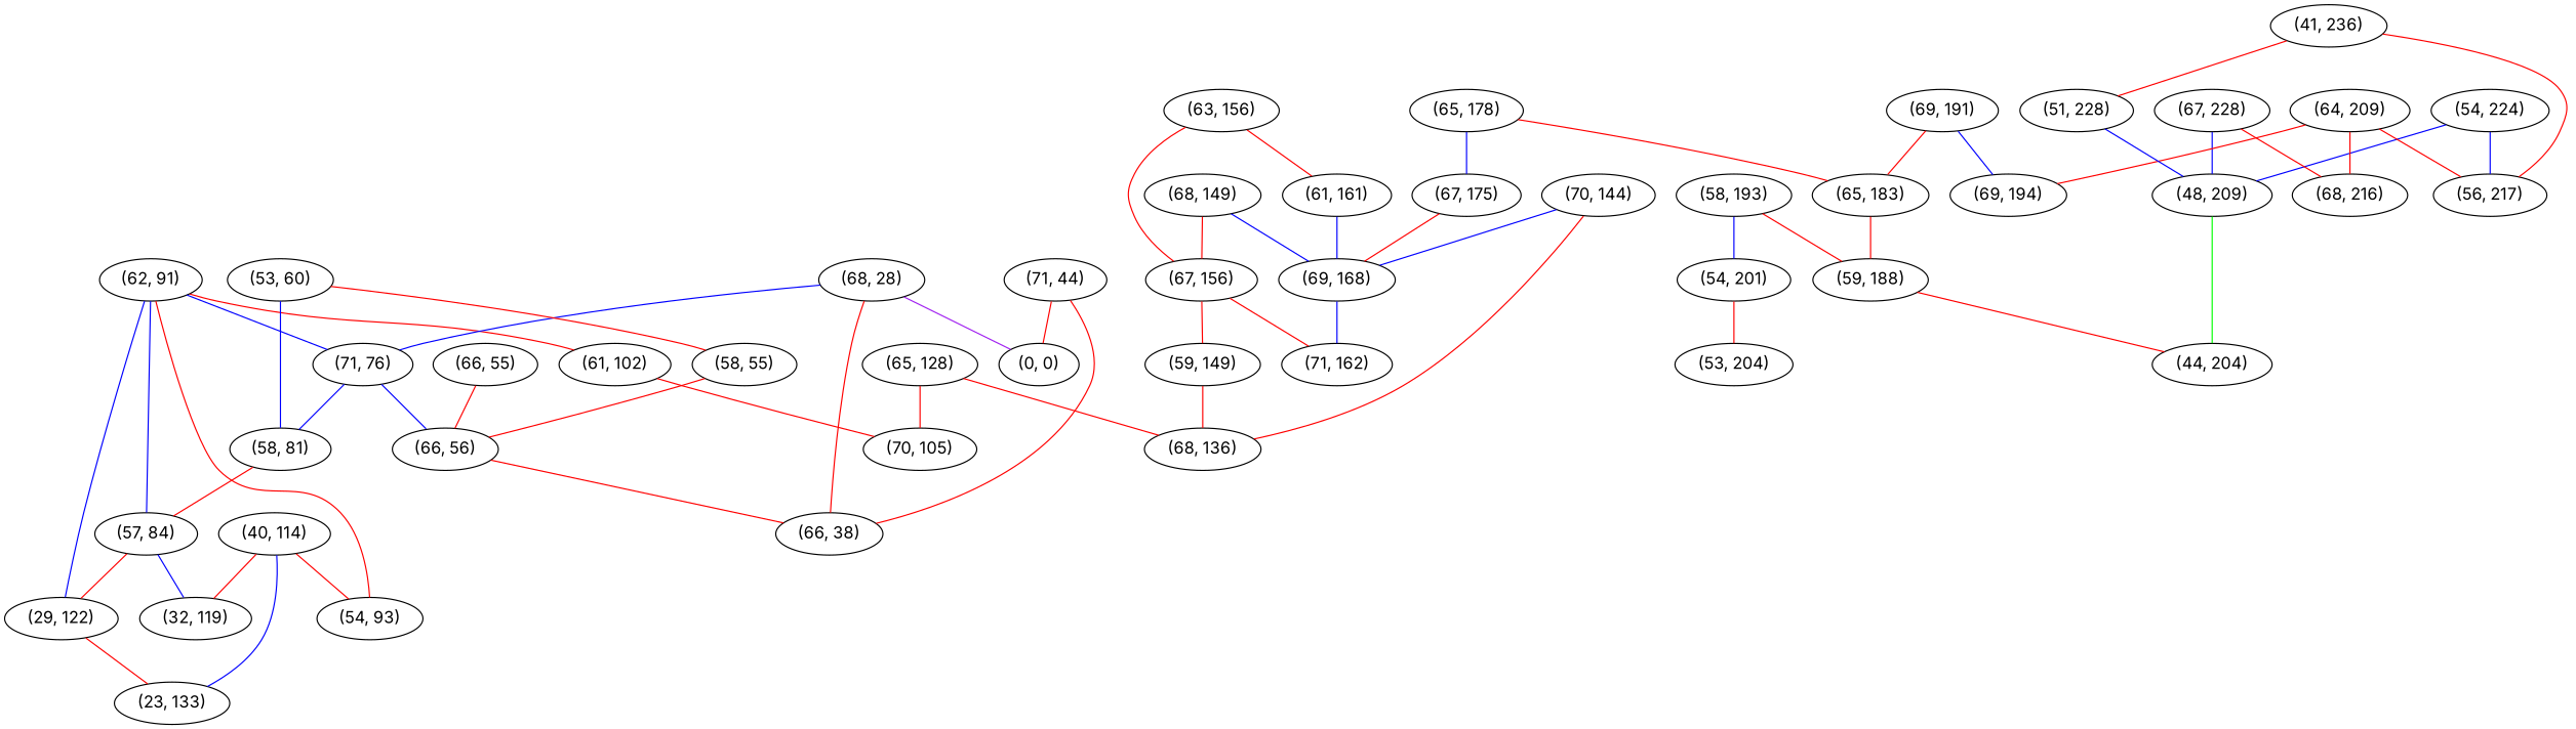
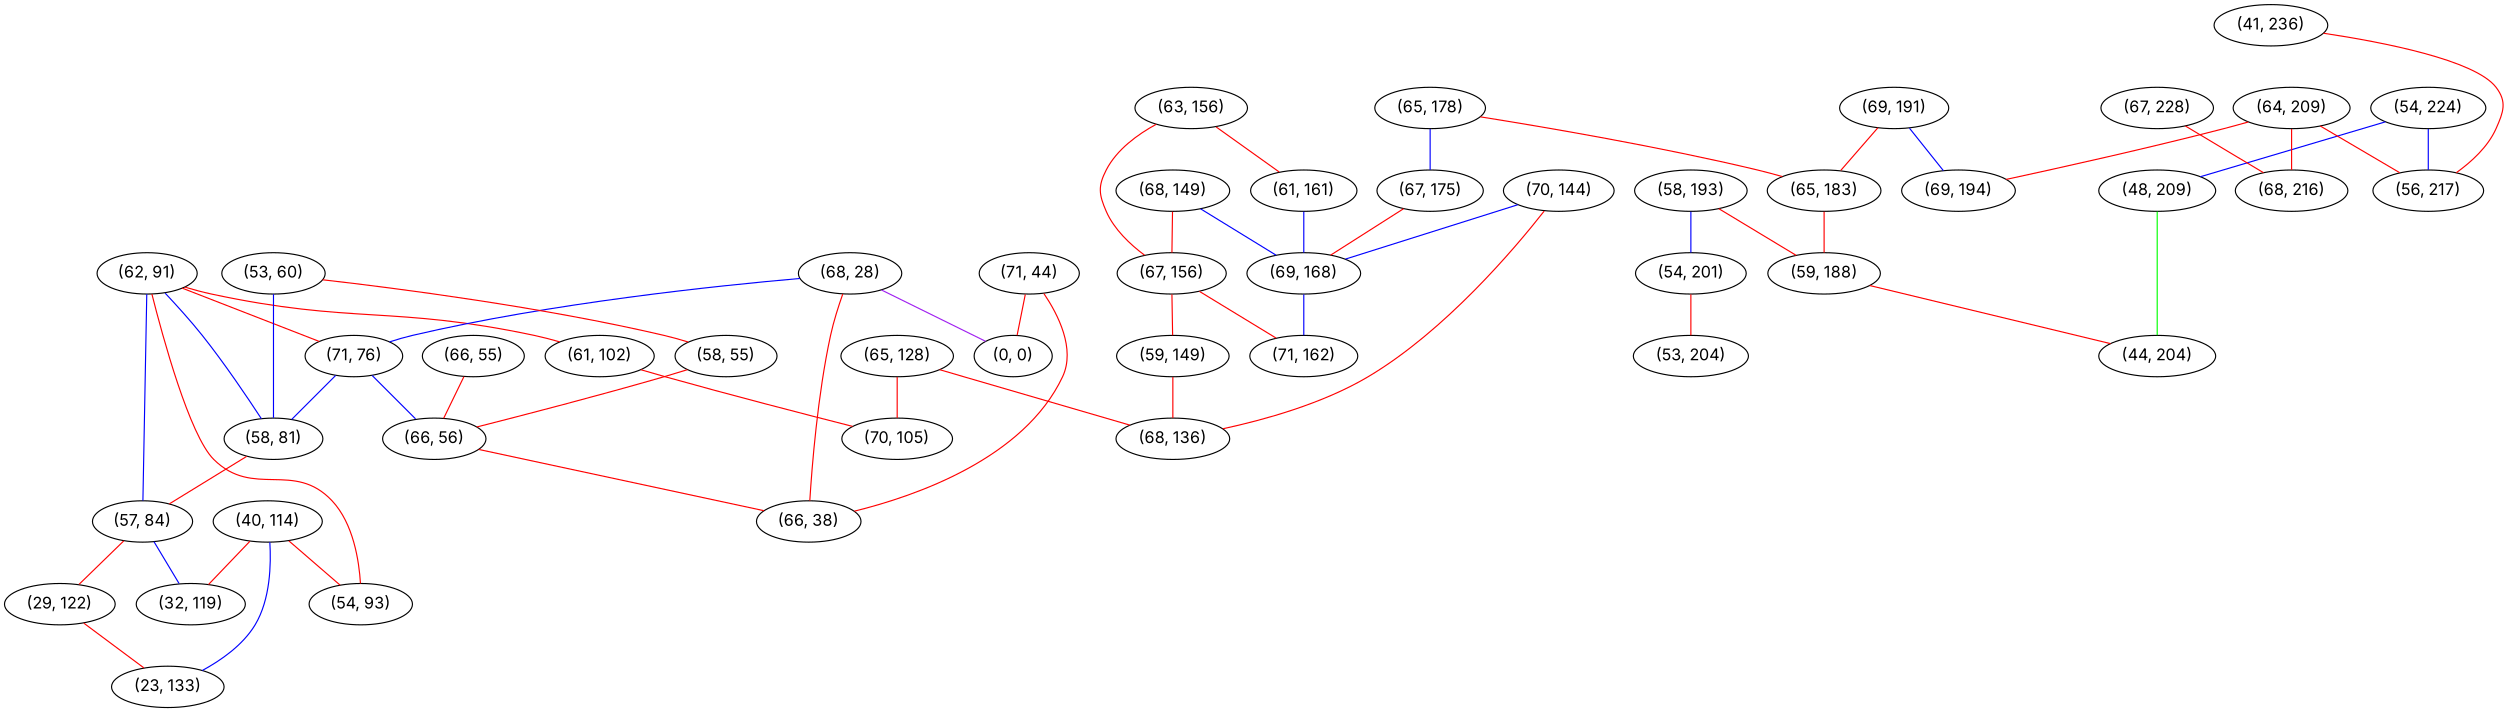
  graph {
    fontname=Inter
    node [fontname=Inter]
    edge [color=red fontname=Inter weight=1]
    "(62, 91)"
    "(71, 76)"
    "(58, 81)"
    "(54, 93)"
    "(57, 84)"
    "(61, 102)"
    "(66, 56)"
    "(32, 119)"
    "(29, 122)"
    "(70, 105)"
    "(63, 156)"
    "(61, 161)"
    "(67, 156)"
    "(59, 149)"
    "(68, 136)"
    "(69, 168)"
    "(71, 162)"
    "(68, 28)"
    "(0, 0)"
    "(66, 38)"
    "(53, 60)"
    "(58, 55)"
    "(65, 178)"
    "(67, 175)"
    "(65, 183)"
    "(59, 188)"
    n27 [label="(68, 149)"]
    "(65, 128)"
    "(54, 224)"
    "(56, 217)"
    "(48, 209)"
    "(44, 204)"
    "(69, 191)"
    "(69, 194)"
    "(71, 44)"
    "(66, 55)"
    "(67, 228)"
    "(68, 216)"
    "(64, 209)"
    "(40, 114)"
    "(23, 133)"
    "(70, 144)"
    "(41, 236)"
-   "(51, 228)"
    "(58, 193)"
    "(54, 201)"
    "(53, 204)"
-   "(62, 91)" -- "(71, 76)" [color=blue]
-   "(62, 91)" -- "(29, 122)" [color=blue weight=3]
+   "(62, 91)" -- "(71, 76)"
+   "(62, 91)" -- "(58, 81)" [color=blue weight=3]
    "(62, 91)" -- "(54, 93)"
    "(62, 91)" -- "(57, 84)" [color=blue weight=3]
    "(62, 91)" -- "(61, 102)"
    "(71, 76)" -- "(58, 81)" [color=blue weight=3]
    "(71, 76)" -- "(66, 56)" [color=blue weight=3]
    "(58, 81)" -- "(57, 84)"
    "(57, 84)" -- "(32, 119)" [color=blue weight=3]
    "(57, 84)" -- "(29, 122)" [weight=3]
    "(61, 102)" -- "(70, 105)"
    "(66, 56)" -- "(66, 38)"
    "(29, 122)" -- "(23, 133)"
    "(63, 156)" -- "(61, 161)"
    "(63, 156)" -- "(67, 156)"
    "(61, 161)" -- "(69, 168)" [color=blue weight=3]
    "(67, 156)" -- "(59, 149)"
    "(67, 156)" -- "(71, 162)"
    "(59, 149)" -- "(68, 136)"
    "(69, 168)" -- "(71, 162)" [color=blue weight=3]
    "(68, 28)" -- "(71, 76)" [color=blue weight=3]
    "(68, 28)" -- "(0, 0)" [color=purple weight=4]
    "(68, 28)" -- "(66, 38)"
    "(53, 60)" -- "(58, 81)" [color=blue weight=3]
    "(53, 60)" -- "(58, 55)"
    "(58, 55)" -- "(66, 56)"
    "(65, 178)" -- "(67, 175)" [color=blue weight=3]
    "(65, 178)" -- "(65, 183)"
    "(67, 175)" -- "(69, 168)"
    "(65, 183)" -- "(59, 188)"
    "(59, 188)" -- "(44, 204)"
    n27 -- "(67, 156)"
    n27 -- "(69, 168)" [color=blue weight=3]
    "(65, 128)" -- "(70, 105)"
    "(65, 128)" -- "(68, 136)"
    "(54, 224)" -- "(56, 217)" [color=blue]
    "(54, 224)" -- "(48, 209)" [color=blue weight=3]
    "(48, 209)" -- "(44, 204)" [color=green weight=2]
    "(69, 191)" -- "(65, 183)"
    "(69, 191)" -- "(69, 194)" [color=blue weight=3]
    "(71, 44)" -- "(0, 0)"
    "(71, 44)" -- "(66, 38)"
    "(66, 55)" -- "(66, 56)"
-   "(67, 228)" -- "(48, 209)" [color=blue weight=3]
    "(67, 228)" -- "(68, 216)"
    "(64, 209)" -- "(56, 217)"
    "(64, 209)" -- "(69, 194)"
    "(64, 209)" -- "(68, 216)"
    "(40, 114)" -- "(54, 93)"
    "(40, 114)" -- "(32, 119)"
    "(40, 114)" -- "(23, 133)" [color=blue]
    "(70, 144)" -- "(68, 136)"
    "(70, 144)" -- "(69, 168)" [color=blue weight=3]
    "(41, 236)" -- "(56, 217)"
-   "(41, 236)" -- "(51, 228)"
-   "(51, 228)" -- "(48, 209)" [color=blue weight=3]
    "(58, 193)" -- "(59, 188)"
    "(58, 193)" -- "(54, 201)" [color=blue weight=3]
    "(54, 201)" -- "(53, 204)"
  }
